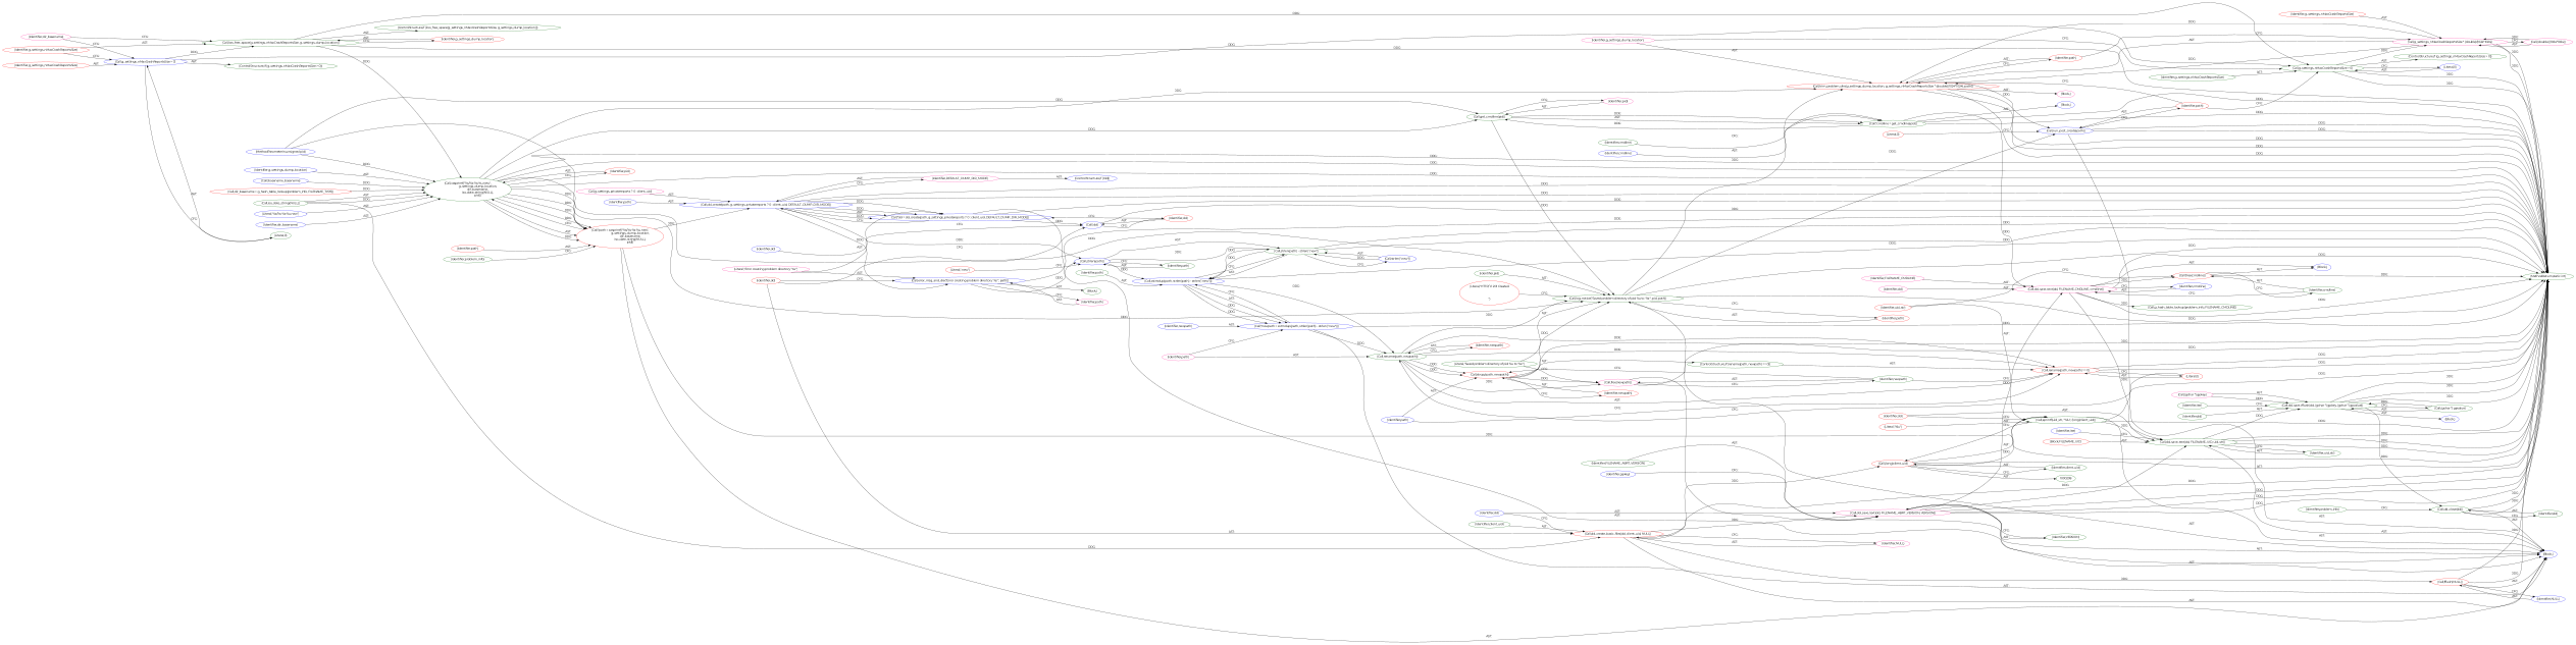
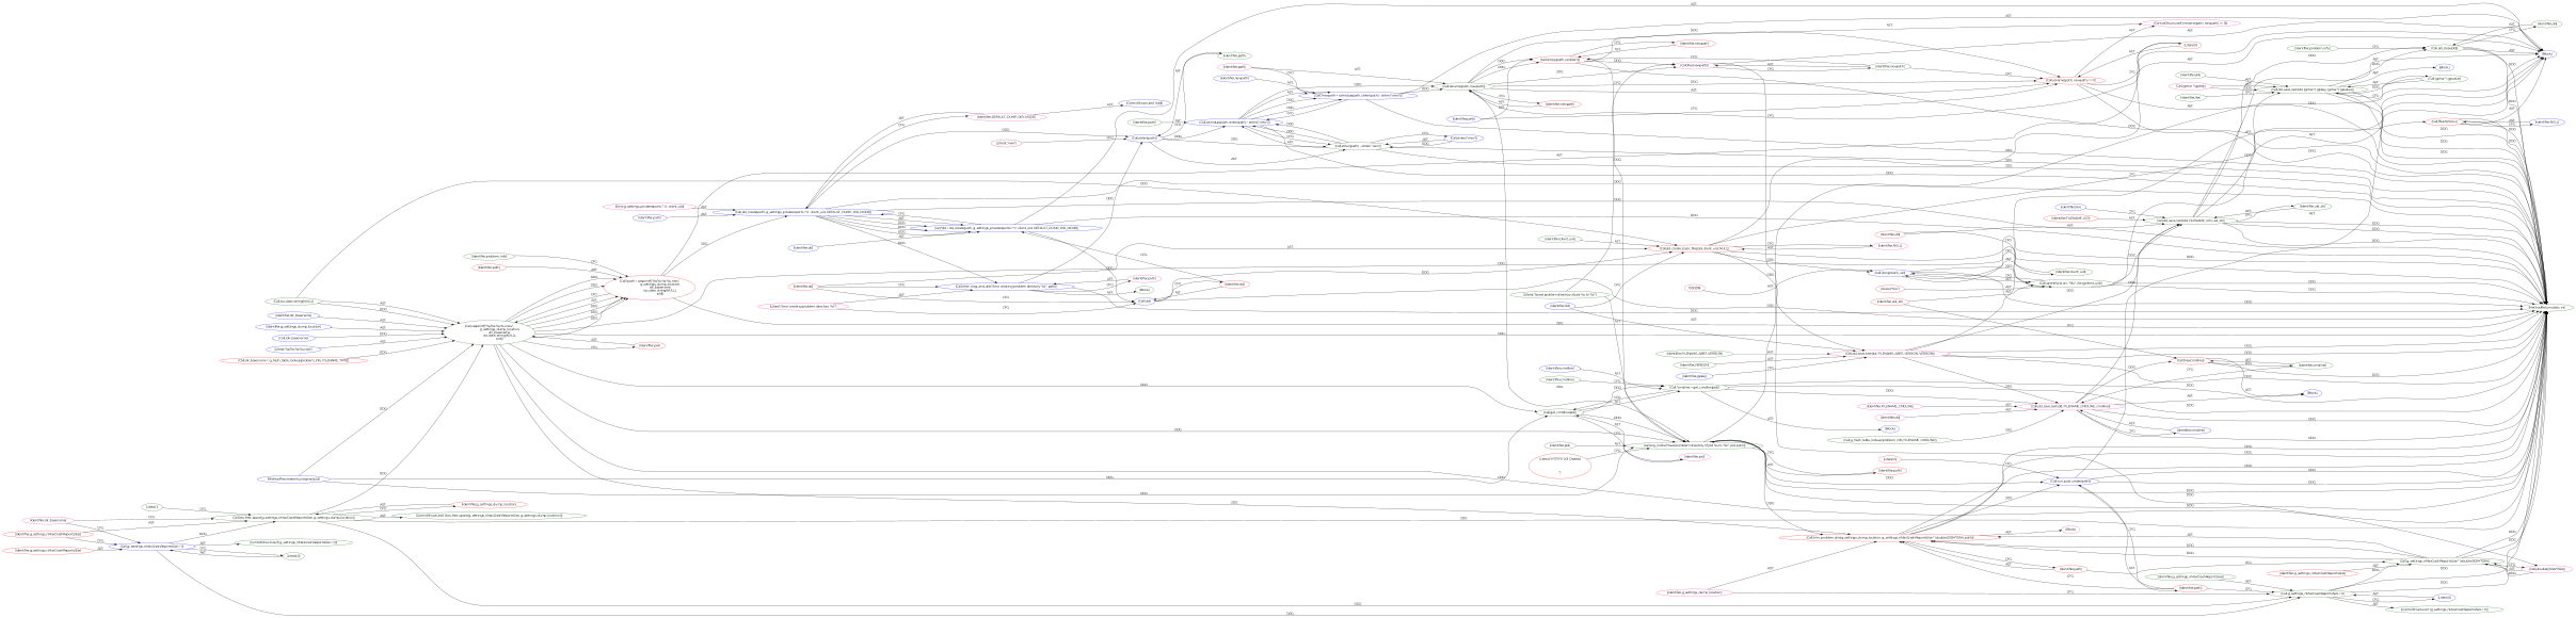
  digraph {
    fontname=Montserrat
    rankdir=LR
    node [color=darkgreen fontname=Montserrat]
    edge [fontname=Montserrat]
    n1 [label="(Call,low_free_space(g_settings_nMaxCrashReportsSize, g_settings_dump_location))"]
    n2 [label="(Call,xasprintf(\"%s/%s-%s-%u.new\",\n                           g_settings_dump_location,\n                           dir_basename,\n                           iso_date_string(NULL),\n                           pid))"]
    n3 [label="(Call,g_settings_nMaxCrashReportsSize > 0)"]
    n4 [color=red label="(Identifier,g_settings_dump_location)"]
    n5 [label="(MethodReturn,static int)"]
    n6 [label="(ControlStructure,if (low_free_space(g_settings_nMaxCrashReportsSize, g_settings_dump_location)))"]
    n7 [color=red label="(Call,*path = xasprintf(\"%s/%s-%s-%u.new\",\n                           g_settings_dump_location,\n                           dir_basename,\n                           iso_date_string(NULL),\n                           pid))"]
    n8 [label="(Call,log_notice(\"Saved problem directory of pid %u to '%s'\", pid, path))"]
    n9 [color=red label="(Call,trim_problem_dirs(g_settings_dump_location, g_settings_nMaxCrashReportsSize * (double)(1024*1024), path))"]
    n10 [label="(Call,get_cmdline(pid))"]
    n11 [color=red label="(Identifier,pid)"]
-   n12 [color=deeppink label="(Call,g_settings_nMaxCrashReportsSize * (double)(1024*1024))"]
+   n12 [label="(Call,g_settings_nMaxCrashReportsSize * (double)(1024*1024))"]
    n13 [label="(ControlStructure,if (g_settings_nMaxCrashReportsSize > 0))"]
    n14 [color=blue label="(Literal,0)"]
    n15 [color=blue label="(Call,g_settings_nMaxCrashReportsSize > 0)"]
    n16 [label="(Literal,0)"]
    n17 [label="(ControlStructure,if (g_settings_nMaxCrashReportsSize > 0))"]
    n18 [color=blue label="(Call,dd_create(path, g_settings_privatereports ? 0 : client_uid, DEFAULT_DUMP_DIR_MODE))"]
    n19 [color=blue label="(Block,)"]
    n20 [color=blue label="(Call,run_post_create(path))"]
    n21 [color=red label="(Identifier,path)"]
    n22 [color=red label="(Identifier,path)"]
    n23 [color=deeppink label="(Block,)"]
    n24 [label="(Call,*cmdline = get_cmdline(pid))"]
    n25 [color=deeppink label="(Identifier,pid)"]
    n26 [color=blue label="(Call,*dd = dd_create(path, g_settings_privatereports ? 0 : client_uid, DEFAULT_DUMP_DIR_MODE))"]
    n27 [color=blue label="(Call,error_msg_and_die(\"Error creating problem directory '%s'\", path))"]
    n28 [color=blue label="(Call,strlen(path))"]
    n29 [color=deeppink label="(Identifier,DEFAULT_DUMP_DIR_MODE)"]
    n30 [color=blue label="(Call,!dd)"]
    n31 [color=deeppink label="(Identifier,path)"]
    n32 [label="(Block,)"]
    n33 [color=blue label="(Call,xstrndup(path, strlen(path) - strlen(\".new\")))"]
    n34 [label="(Call,strlen(path) - strlen(\".new\"))"]
    n35 [label="(Identifier,path)"]
    n36 [color=blue label="(ControlStructure,if (!dd))"]
    n37 [color=red label="(Call,dd_create_basic_files(dd, client_uid, NULL))"]
    n38 [color=red label="(Identifier,dd)"]
    n39 [color=deeppink label="(Call,dd_save_text(dd, FILENAME_ABRT_VERSION, VERSION))"]
-   n40 [color=red label="(Call,(long)client_uid)"]
+   n40 [color=blue label="(Call,(long)client_uid)"]
    n41 [color=red label="(Call,fflush(NULL))"]
    n42 [color=deeppink label="(Identifier,NULL)"]
    n43 [color=deeppink label="(Call,dd_save_text(dd, FILENAME_CMDLINE, cmdline))"]
    n44 [label="(Call,dd_save_text(dd, FILENAME_UID, uid_str))"]
    n45 [label="(Identifier,VERSION)"]
    n46 [label="(Call,sprintf(uid_str, \"%lu\", (long)client_uid))"]
    n47 [label="(Identifier,client_uid)"]
    n48 [color=blue label="(Identifier,NULL)"]
    n49 [color=red label="(Call,free(cmdline))"]
    n50 [color=blue label="(Identifier,cmdline)"]
    n51 [color=blue label="(Block,)"]
-   n52 [label="(Call,dd_save_fflush(dd, (gchar *) gpkey, (gchar *) gpvalue))"]
+   n52 [label="(Call,dd_save_text(dd, (gchar *) gpkey, (gchar *) gpvalue))"]
    n53 [label="(Call,dd_close(dd))"]
    n54 [label="(Identifier,uid_str)"]
    n55 [label="(Identifier,cmdline)"]
    n56 [label="(Call,(gchar *) gpvalue)"]
    n57 [color=blue label="(Block,)"]
    n58 [label="(Identifier,dd)"]
    n59 [color=blue label="(Call,*newpath = xstrndup(path, strlen(path) - strlen(\".new\")))"]
    n60 [label="(Call,rename(path, newpath))"]
    n61 [color=blue label="(Call,strlen(\".new\"))"]
    n62 [color=red label="(Call,rename(path, newpath) == 0)"]
-   n63 [color=red label="(Call,strcpy(path, newpath))"]
+   n63 [color=red label="(Call,strcpy(path, problem))"]
    n64 [color=deeppink label="(Call,free(newpath))"]
    n65 [color=red label="(Identifier,newpath)"]
-   n66 [label="(ControlStructure,if (rename(path, newpath) == 0))"]
+   n66 [color=deeppink label="(ControlStructure,if (rename(path, newpath) == 0))"]
    n67 [color=red label="(Literal,0)"]
    n68 [color=red label="(Identifier,newpath)"]
    n69 [label="(Identifier,newpath)"]
    n70 [color=red label="(Identifier,path)"]
    n71 [color=blue label="(Block,)"]
    n72 [color=deeppink label="(Call,(double)(1024*1024))"]
    n73 [color=deeppink label="(Identifier,dir_basename)"]
    n74 [color=blue label="(Identifier,dd)"]
    n75 [label="(Identifier,g_settings_nMaxCrashReportsSize)"]
    n76 [label="(Identifier,problem_info)"]
    n77 [color=deeppink label="(Identifier,path)"]
    n78 [color=blue label="(Identifier,newpath)"]
-   n79 [color=red label="(Block,FILENAME_UID)"]
+   n79 [color=red label="(Identifier,FILENAME_UID)"]
    n80 [color=blue label="(Identifier,iter)"]
    n81 [label="(Identifier,iter)"]
-   n82 [color=deeppink label="(Call,g_settings_privatereports ? 0 : client_uid)"]
+   n82 [color=deeppink label="(Error,g_settings_privatereports ? 0 : client_uid)"]
    n83 [color=red label="(Literal,\"HTTP/1.1 201 Created\r\n\r\n\")"]
    n84 [color=red label="(Identifier,dd)"]
    n85 [color=deeppink label="(Identifier,g_settings_dump_location)"]
    n86 [color=blue label="(Identifier,gpkey)"]
    n87 [color=blue label="(Identifier,dd)"]
    n88 [color=blue label="(Identifier,path)"]
    n89 [color=blue label="(Identifier,dir_basename)"]
    n90 [color=blue label="(Identifier,g_settings_dump_location)"]
    n91 [color=deeppink label="(Identifier,dd)"]
    n92 [color=red label="(Identifier,path)"]
    n93 [label="(Identifier,client_uid)"]
-   n94 [color=blue label="(Call,!basename_basename)"]
+   n94 [color=blue label="(Call,!dir_basename)"]
    n95 [color=deeppink label="(Literal,\"Error creating problem directory '%s'\")"]
    n96 [label="(Identifier,problem_info)"]
    n97 [color=red label="(Identifier,g_settings_nMaxCrashReportsSize)"]
+   n98 [label="(Literal,1)"]
    n99 [label="(Identifier,FILENAME_ABRT_VERSION)"]
    n100 [label="(Identifier,cmdline)"]
    n101 [color=deeppink label="(Call,(gchar *) gpkey)"]
    n102 [label="(Call,g_hash_table_lookup(problem_info, FILENAME_CMDLINE))"]
    n103 [label="(Identifier,path)"]
    n104 [label="(Call,iso_date_string(NULL))"]
    n105 [color=red label="(Identifier,g_settings_nMaxCrashReportsSize)"]
    n106 [color=blue label="(Literal,\"%s/%s-%s-%u.new\")"]
    n107 [color=red label="(Literal,\"%lu\")"]
    n108 [color=red label="(Identifier,uid_str)"]
    n109 [color=red label="(Literal,\".new\")"]
    n110 [color=red label="(Identifier,dd)"]
    n111 [color=red label="(Identifier,g_settings_nMaxCrashReportsSize)"]
    n112 [color=blue label="(MethodParameterIn,unsigned pid)"]
    n113 [label="(Identifier,pid)"]
    n114 [color=red label="(Call,dir_basename = g_hash_table_lookup(problem_info, FILENAME_TYPE))"]
    n115 [color=blue label="(Identifier,cmdline)"]
    n116 [color=red label="(Literal,0)"]
    n117 [color=blue label="(Identifier,path)"]
    n118 [label="(Literal,\"Saved problem directory of pid %u to '%s'\")"]
    n119 [color=deeppink label="(Identifier,FILENAME_CMDLINE)"]
    n120 [label="(Identifier,dd)"]
-   1000208
+   1000208 [color=deeppink]
    n1 -> n2 [label="DDG: "]
    n1 -> n3 [label="DDG: "]
    n1 -> n4 [label="CFG: "]
    n1 -> n5 [label="DDG: "]
    n1 -> n6 [label="AST: "]
    n2 -> n5 [label="DDG: "]
    n2 -> n5 [label="DDG: "]
    n2 -> n5 [label="DDG: "]
    n2 -> n7 [label="AST: "]
    n2 -> n7 [label="DDG: "]
    n2 -> n7 [label="DDG: "]
    n2 -> n7 [label="DDG: "]
    n2 -> n7 [label="DDG: "]
    n2 -> n7 [label="DDG: "]
    n2 -> n8 [label="DDG: "]
    n2 -> n9 [label="DDG: "]
    n2 -> n10 [label="DDG: "]
    n2 -> n11 [label="CFG: "]
    n3 -> n5 [label="DDG: "]
    n3 -> n5 [label="DDG: "]
    n3 -> n12 [label="DDG: "]
    n3 -> n13 [label="AST: "]
    n3 -> n14 [label="CFG: "]
    n4 -> n1 [label="AST: "]
    n7 -> n2 [label="CFG: "]
    n7 -> n5 [label="DDG: "]
    n7 -> n18 [label="DDG: "]
    n7 -> n19 [label="AST: "]
    n8 -> n5 [label="DDG: "]
    n8 -> n5 [label="DDG: "]
    n8 -> n9 [label="DDG: "]
    n8 -> n19 [label="AST: "]
    n8 -> n20 [label="DDG: "]
    n8 -> n21 [label="CFG: "]
    n9 -> n5 [label="DDG: "]
    n9 -> n5 [label="DDG: "]
    n9 -> n5 [label="DDG: "]
    n9 -> n20 [label="DDG: "]
    n9 -> n22 [label="CFG: "]
    n9 -> n23 [label="AST: "]
    n10 -> n8 [label="DDG: "]
    n10 -> n24 [label="AST: "]
    n10 -> n24 [label="DDG: "]
    n10 -> n25 [label="CFG: "]
    n11 -> n2 [label="AST: "]
    n12 -> n5 [label="DDG: "]
    n12 -> n5 [label="DDG: "]
    n12 -> n9 [label="AST: "]
    n12 -> n9 [label="DDG: "]
    n12 -> n9 [label="DDG: "]
    n12 -> n72 [label="CFG: "]
    n14 -> n3 [label="AST: "]
    n15 -> n1 [label="DDG: "]
    n15 -> n3 [label="DDG: "]
    n15 -> n16 [label="CFG: "]
    n15 -> n17 [label="AST: "]
    n16 -> n15 [label="AST: "]
    n18 -> n5 [label="DDG: "]
    n18 -> n5 [label="DDG: "]
    n18 -> n26 [label="AST: "]
    n18 -> n26 [label="DDG: "]
    n18 -> n26 [label="DDG: "]
    n18 -> n26 [label="DDG: "]
    n18 -> n27 [label="DDG: "]
    n18 -> n28 [label="DDG: "]
    n18 -> n29 [label="CFG: "]
    n20 -> n5 [label="DDG: "]
    n20 -> n5 [label="DDG: "]
    n20 -> n19 [label="AST: "]
    n20 -> n70 [label="CFG: "]
    n21 -> n8 [label="AST: "]
    n22 -> n9 [label="AST: "]
    n22 -> n12 [label="CFG: "]
    n24 -> n5 [label="DDG: "]
    n24 -> n5 [label="DDG: "]
-   n24 -> n10 [label="DDG: "]
+   n24 -> n10 [label="CFG: "]
    n24 -> n43 [label="DDG: "]
    n24 -> n71 [label="AST: "]
    n25 -> n10 [label="AST: "]
    n26 -> n5 [label="DDG: "]
    n26 -> n18 [label="CFG: "]
    n26 -> n19 [label="AST: "]
    n26 -> n30 [label="DDG: "]
    n27 -> n5 [label="DDG: "]
    n27 -> n28 [label="DDG: "]
    n27 -> n31 [label="CFG: "]
    n27 -> n32 [label="AST: "]
    n28 -> n33 [label="DDG: "]
    n28 -> n34 [label="AST: "]
    n28 -> n34 [label="DDG: "]
    n28 -> n35 [label="CFG: "]
    n29 -> n18 [label="AST: "]
    n29 -> n36 [label="AST: "]
    n30 -> n5 [label="DDG: "]
+   n30 -> n37 [label="DDG: "]
    n30 -> n38 [label="CFG: "]
    n31 -> n27 [label="AST: "]
    n33 -> n5 [label="DDG: "]
    n33 -> n34 [label="CFG: "]
    n33 -> n59 [label="AST: "]
    n33 -> n59 [label="DDG: "]
    n33 -> n59 [label="DDG: "]
    n33 -> n60 [label="DDG: "]
    n34 -> n5 [label="DDG: "]
    n34 -> n5 [label="DDG: "]
    n34 -> n33 [label="AST: "]
    n34 -> n33 [label="DDG: "]
    n34 -> n33 [label="DDG: "]
    n34 -> n61 [label="CFG: "]
    n35 -> n28 [label="AST: "]
    n37 -> n5 [label="DDG: "]
    n37 -> n19 [label="AST: "]
    n37 -> n39 [label="DDG: "]
    n37 -> n40 [label="DDG: "]
-   n37 -> n41 [label="DDG: "]
+   n37 -> n41 [label="CFG: "]
    n37 -> n42 [label="CFG: "]
    n38 -> n26 [label="CFG: "]
    n38 -> n30 [label="AST: "]
    n39 -> n5 [label="DDG: "]
    n39 -> n5 [label="DDG: "]
    n39 -> n5 [label="DDG: "]
    n39 -> n19 [label="AST: "]
    n39 -> n43 [label="DDG: "]
    n39 -> n44 [label="DDG: "]
-   n39 -> n45 [label="CFG: "]
-   n40 -> n5 [label="AST: "]
+   n40 -> n5 [label="DDG: "]
    n40 -> n46 [label="AST: "]
    n40 -> n46 [label="DDG: "]
    n40 -> n47 [label="CFG: "]
    n41 -> n5 [label="DDG: "]
    n41 -> n5 [label="DDG: "]
    n41 -> n19 [label="AST: "]
    n41 -> n48 [label="CFG: "]
    n42 -> n37 [label="AST: "]
    n43 -> n5 [label="DDG: "]
    n43 -> n5 [label="DDG: "]
    n43 -> n44 [label="DDG: "]
    n43 -> n49 [label="DDG: "]
    n43 -> n50 [label="CFG: "]
    n43 -> n51 [label="AST: "]
    n44 -> n5 [label="DDG: "]
    n44 -> n5 [label="DDG: "]
    n44 -> n5 [label="DDG: "]
    n44 -> n19 [label="AST: "]
    n44 -> n52 [label="DDG: "]
+   n44 -> n53 [label="DDG: "]
    n44 -> n54 [label="CFG: "]
    n45 -> n39 [label="AST: "]
    n46 -> n5 [label="DDG: "]
    n46 -> n5 [label="DDG: "]
    n46 -> n19 [label="AST: "]
    n46 -> n40 [label="CFG: "]
    n46 -> n44 [label="DDG: "]
    n47 -> n40 [label="AST: "]
    n48 -> n41 [label="AST: "]
    n49 -> n5 [label="DDG: "]
    n49 -> n51 [label="AST: "]
    n49 -> n55 [label="CFG: "]
    n50 -> n43 [label="AST: "]
    n52 -> n5 [label="DDG: "]
    n52 -> n5 [label="DDG: "]
    n52 -> n5 [label="DDG: "]
    n52 -> n53 [label="DDG: "]
    n52 -> n56 [label="CFG: "]
    n52 -> n57 [label="AST: "]
    n53 -> n5 [label="DDG: "]
    n53 -> n5 [label="DDG: "]
    n53 -> n19 [label="AST: "]
    n53 -> n58 [label="CFG: "]
    n54 -> n44 [label="AST: "]
    n55 -> n43 [label="CFG: "]
    n55 -> n49 [label="AST: "]
    n56 -> n52 [label="AST: "]
    n56 -> n52 [label="DDG: "]
    n58 -> n53 [label="AST: "]
    n59 -> n5 [label="DDG: "]
    n59 -> n19 [label="AST: "]
    n59 -> n33 [label="CFG: "]
    n59 -> n60 [label="DDG: "]
    n60 -> n8 [label="DDG: "]
    n60 -> n62 [label="AST: "]
    n60 -> n62 [label="DDG: "]
    n60 -> n62 [label="DDG: "]
    n60 -> n63 [label="DDG: "]
    n60 -> n63 [label="DDG: "]
    n60 -> n64 [label="DDG: "]
    n60 -> n65 [label="CFG: "]
    n61 -> n34 [label="AST: "]
    n61 -> n34 [label="DDG: "]
    n62 -> n5 [label="DDG: "]
    n62 -> n5 [label="DDG: "]
-   n66 -> n62 [label="AST: "]
+   n62 -> n66 [label="AST: "]
    n62 -> n67 [label="CFG: "]
    n63 -> n5 [label="DDG: "]
    n63 -> n8 [label="DDG: "]
    n63 -> n64 [label="DDG: "]
    n63 -> n66 [label="AST: "]
    n63 -> n68 [label="CFG: "]
-   n64 -> n5 [label="DDG: "]
+   n64 -> n72 [label="DDG: "]
    n64 -> n19 [label="AST: "]
    n64 -> n69 [label="CFG: "]
    n65 -> n60 [label="AST: "]
    n67 -> n60 [label="CFG: "]
    n67 -> n62 [label="AST: "]
    n68 -> n63 [label="AST: "]
    n69 -> n62 [label="CFG: "]
    n69 -> n63 [label="CFG: "]
    n69 -> n64 [label="AST: "]
    n70 -> n3 [label="CFG: "]
    n70 -> n9 [label="CFG: "]
    n70 -> n20 [label="AST: "]
    n72 -> n12 [label="AST: "]
    n72 -> n12 [label="DDG: "]
    n73 -> n1 [label="CFG: "]
    n73 -> n15 [label="CFG: "]
    n74 -> n26 [label="AST: "]
    n75 -> n3 [label="AST: "]
    n76 -> n7 [label="CFG: "]
    n77 -> n59 [label="CFG: "]
    n77 -> n60 [label="AST: "]
    n78 -> n59 [label="AST: "]
    n79 -> n44 [label="AST: "]
    n80 -> n44 [label="CFG: "]
    n81 -> n52 [label="CFG: "]
    n82 -> n18 [label="AST: "]
    n83 -> n8 [label="CFG: "]
    n84 -> n27 [label="CFG: "]
    n84 -> n30 [label="CFG: "]
    n84 -> n37 [label="AST: "]
    n85 -> n3 [label="CFG: "]
    n85 -> n9 [label="AST: "]
    n86 -> n39 [label="CFG: "]
    n87 -> n37 [label="CFG: "]
    n87 -> n39 [label="AST: "]
    n88 -> n62 [label="CFG: "]
    n88 -> n63 [label="AST: "]
    n89 -> n2 [label="AST: "]
    n90 -> n2 [label="AST: "]
    n91 -> n43 [label="AST: "]
    n92 -> n7 [label="AST: "]
    n93 -> n37 [label="AST: "]
    n94 -> n2 [label="DDG: "]
    n95 -> n27 [label="AST: "]
    n95 -> n30 [label="CFG: "]
    n96 -> n53 [label="CFG: "]
    n97 -> n12 [label="AST: "]
+   n98 -> n1 [label="CFG: "]
    n99 -> n39 [label="AST: "]
    n100 -> n24 [label="CFG: "]
    n101 -> n52 [label="AST: "]
    n101 -> n52 [label="DDG: "]
-   n43 -> n102 [label="DDG: "]
+   n102 -> n43 [label="DDG: "]
    n103 -> n33 [label="AST: "]
    n104 -> n2 [label="AST: "]
    n104 -> n2 [label="DDG: "]
    n104 -> n37 [label="DDG: "]
    n105 -> n1 [label="AST: "]
    n105 -> n15 [label="CFG: "]
    n106 -> n2 [label="AST: "]
    n107 -> n46 [label="AST: "]
    n108 -> n46 [label="AST: "]
    n108 -> n49 [label="CFG: "]
    n109 -> n28 [label="CFG: "]
    n110 -> n44 [label="AST: "]
    n110 -> n46 [label="CFG: "]
    n111 -> n15 [label="AST: "]
    n112 -> n2 [label="DDG: "]
    n112 -> n8 [label="DDG: "]
    n112 -> n10 [label="DDG: "]
    n113 -> n8 [label="AST: "]
    n114 -> n2 [label="DDG: "]
    n115 -> n24 [label="AST: "]
    n116 -> n20 [label="CFG: "]
    n117 -> n18 [label="AST: "]
    n118 -> n8 [label="AST: "]
    n118 -> n64 [label="CFG: "]
    n119 -> n43 [label="AST: "]
    n120 -> n52 [label="AST: "]
-   n40 -> 1000208 [label="AST: "]
+   1000208 -> n40 [label="AST: "]
  }
